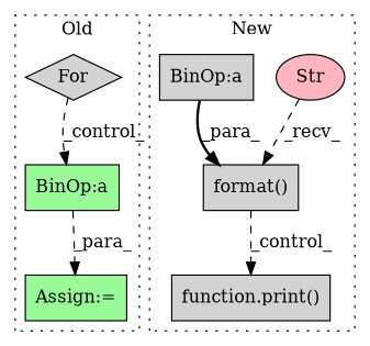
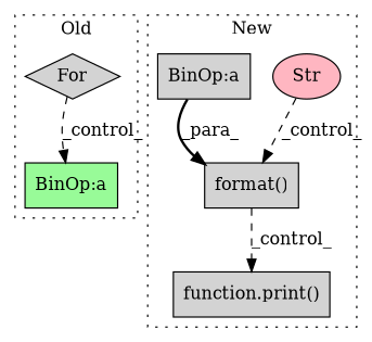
  digraph {
    node [a=82 fillcolor=lightgrey shape=box style=filled]
    edge [style=dashed]
    n1 [a=107 l="4,10" label=For s="495,513" shape=diamond]
-   n2 [a=68 fillcolor=palegreen l=3 label="Assign:=" s=663]
    n3 [fillcolor=palegreen l=9 label="BinOp:a" s=675]
    n4 [a=75 l="35,1" label="format()" s="669,715"]
    n5 [a=66 fillcolor=lightpink l=27 label=Str s=669 shape=ellipse]
    n6 [a=75 l="6,1" label="function.print()" s="663,716"]
    n7 [l=21 label="BinOp:a" s=515]
    subgraph cluster_1 {
      label=Old
      style=dotted
      n1
-     n2
      n3
    }
    subgraph cluster_2 {
      label=New
      style=dotted
      n4
      n5
      n6
      n7
    }
    n1 -> n3 [label=_control_]
-   n3 -> n2 [label=_para_]
    n4 -> n6 [label=_control_]
-   n5 -> n4 [label=_recv_]
+   n5 -> n4 [label=_control_]
    n7 -> n4 [label=_para_ style=bold]
  }
